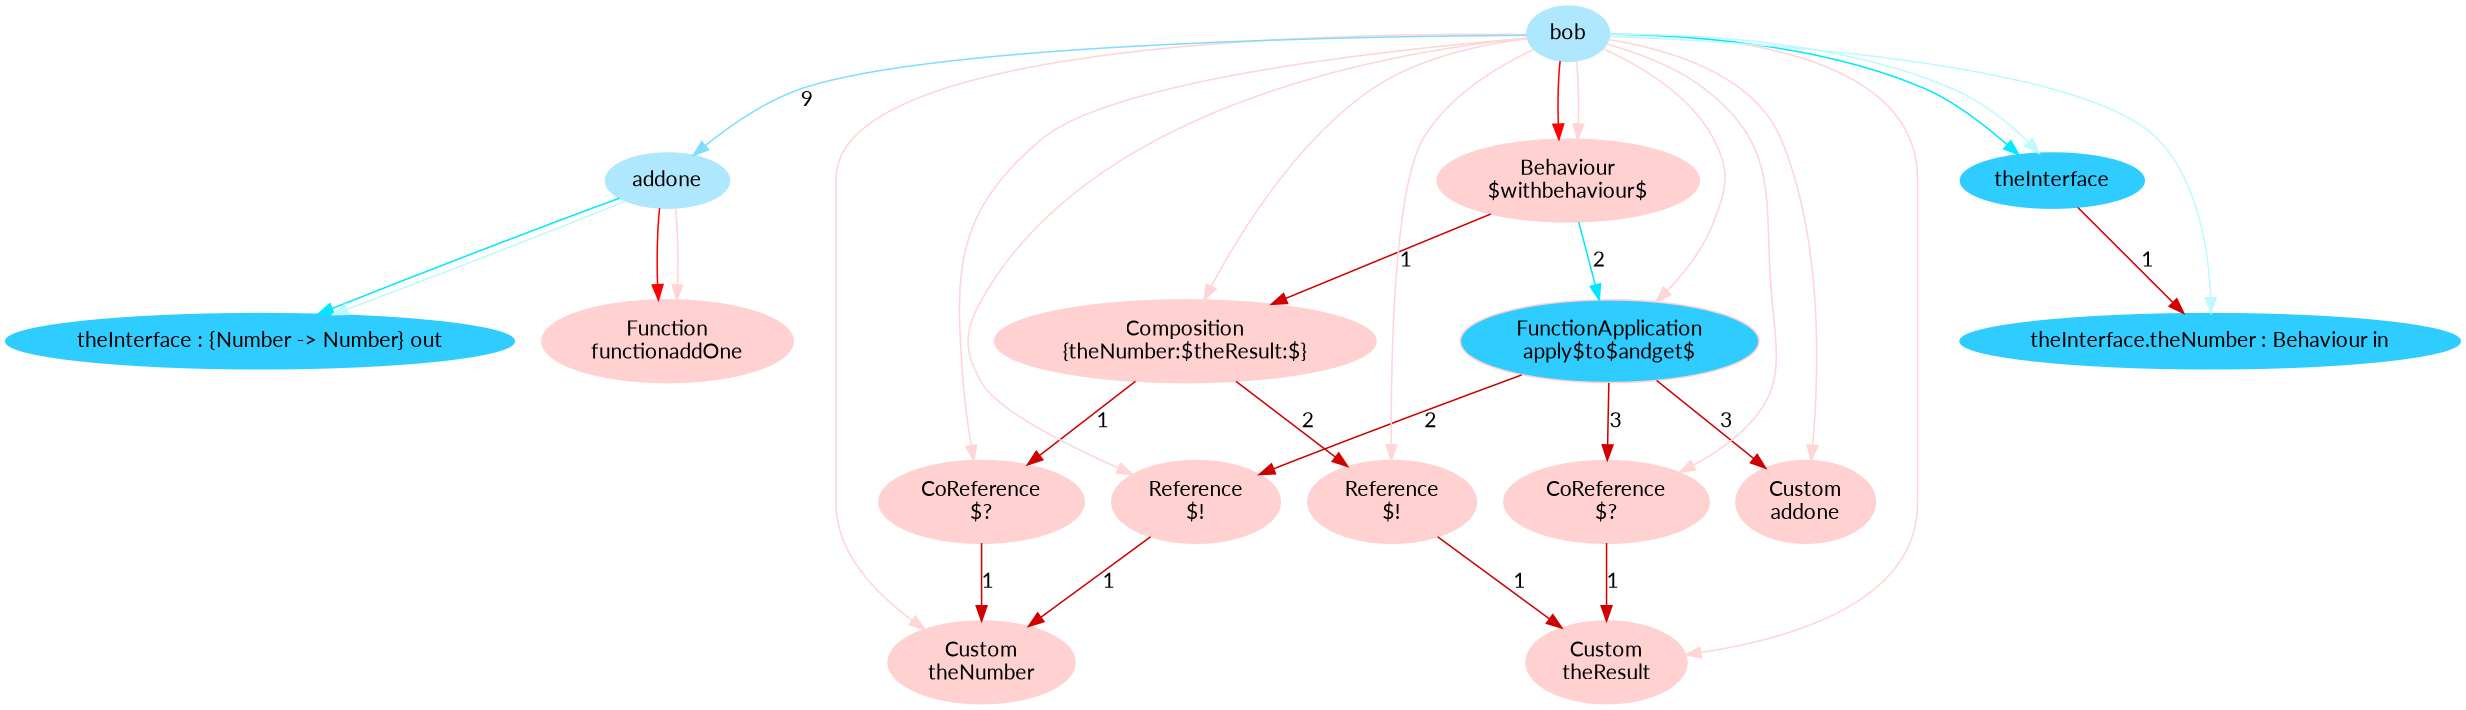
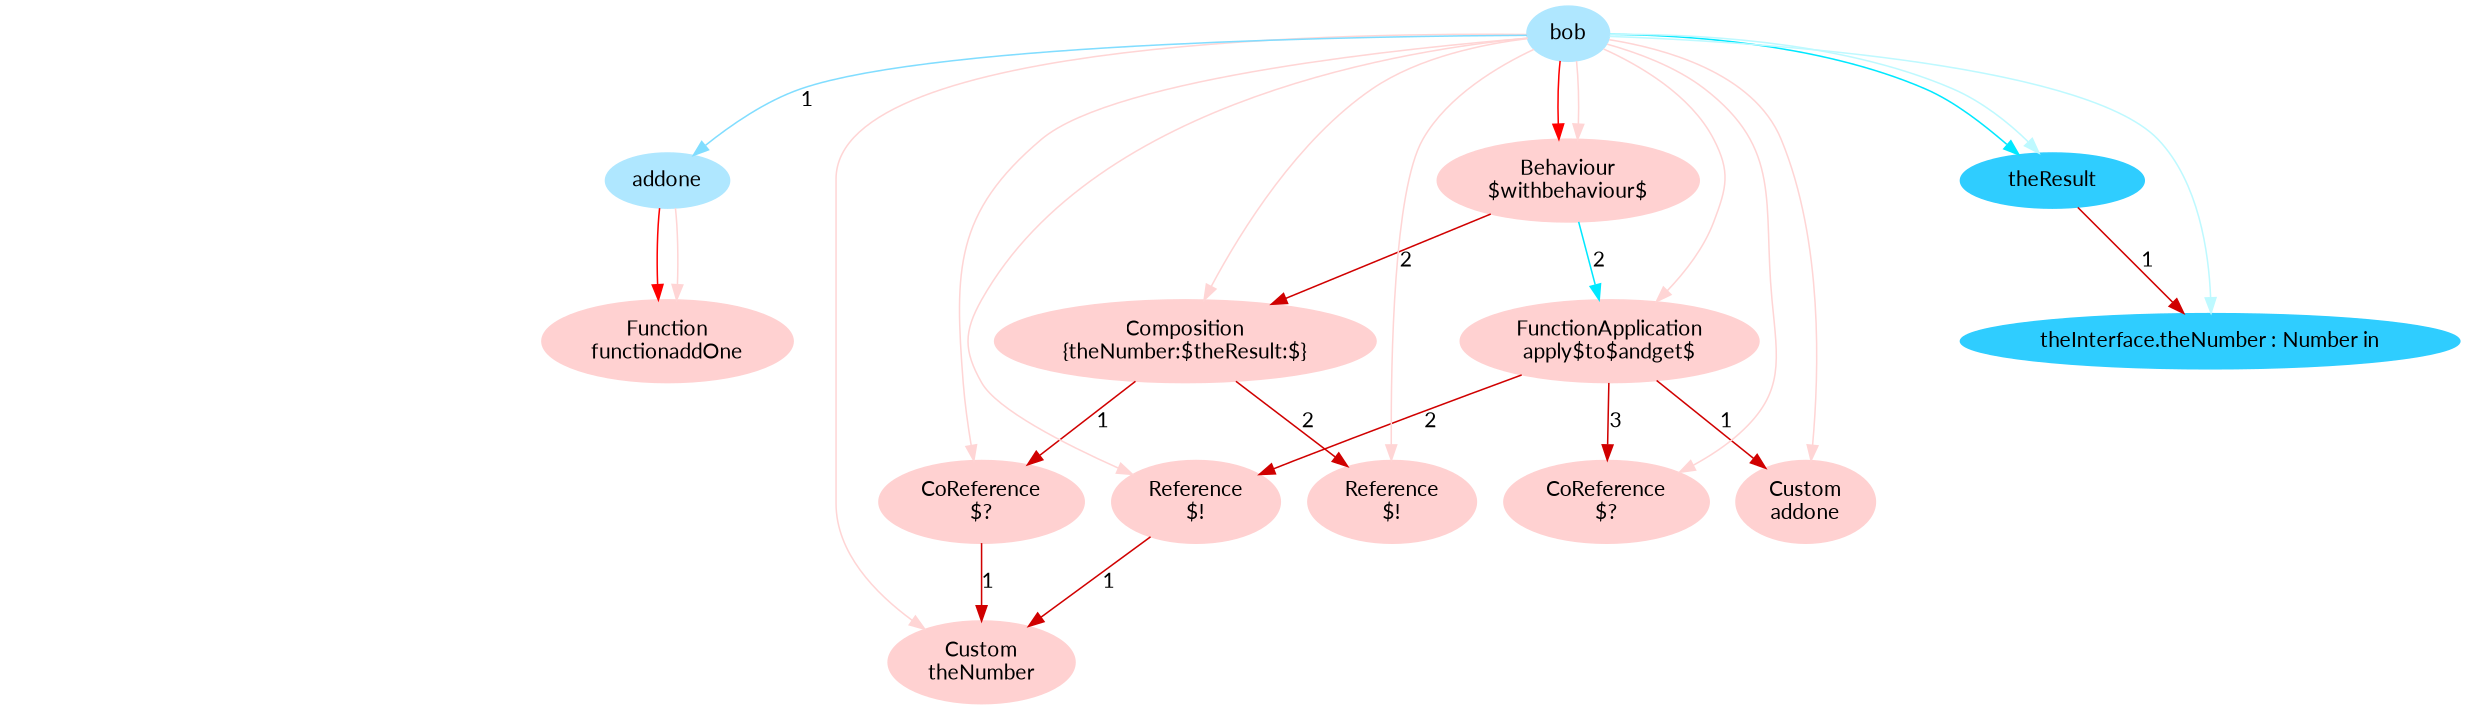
  digraph {
    fontname=Lato
    node [color="#ffd1d1" fontname=Lato shape=ellipse style=filled]
    edge [arrowHead=normal arrowsize=1 color="#d00000" dir=forward fontname=Lato]
    n1 [label="Function\nfunctionaddOne"]
    n2 [label="Custom\ntheNumber"]
    n3 [label="CoReference\n$?"]
-   n4 [label="Custom\ntheResult"]
    n5 [label="Reference\n$!"]
    n6 [label="Composition\n{theNumber:$theResult:$}"]
    n7 [label="Custom\naddone"]
    n8 [label="Reference\n$!"]
    n9 [label="CoReference\n$?"]
-   n10 [label="FunctionApplication\napply$to$andget$" fillcolor="#2fcdff"]
+   n10 [label="FunctionApplication\napply$to$andget$"]
    n11 [label="Behaviour\n$withbehaviour$"]
    n12 [color="#afe7ff" label=bob]
    n13 [color="#afe7ff" label=addone]
-   n14 [color="#2fcdff" label=theInterface]
-   n15 [color="#2fcdff" label="theInterface.theNumber : Behaviour in"]
-   n16 [color="#2fcdff" label="theInterface : {Number -> Number} out"]
+   n14 [color="#2fcdff" label=theResult]
+   n15 [color="#2fcdff" label="theInterface.theNumber : Number in"]
    n3 -> n2 [label=1]
-   n5 -> n4 [label=1]
    n6 -> n3 [label=1]
    n6 -> n5 [label=2]
    n8 -> n2 [label=1]
-   n9 -> n4 [label=1]
-   n10 -> n7 [label=3]
+   n10 -> n7 [label=1]
    n10 -> n8 [label=2]
    n10 -> n9 [label=3]
-   n11 -> n6 [label=1]
+   n11 -> n6 [label=2]
    n11 -> n10 [color="#00e8ff" label=2]
    n12 -> n2 [color="#ffd5d5"]
    n12 -> n3 [color="#ffd5d5"]
-   n12 -> n4 [color="#ffd5d5"]
    n12 -> n5 [color="#ffd5d5"]
    n12 -> n6 [color="#ffd5d5"]
    n12 -> n7 [color="#ffd5d5"]
    n12 -> n8 [color="#ffd5d5"]
    n12 -> n9 [color="#ffd5d5"]
    n12 -> n10 [color="#ffd5d5"]
    n12 -> n11 [color="#ff0000"]
    n12 -> n11 [color="#ffd5d5"]
-   n12 -> n13 [color="#81ddff" label=9]
+   n12 -> n13 [color="#81ddff" label=1]
    n12 -> n14 [color="#00e8ff"]
    n12 -> n14 [color="#bef9ff"]
    n12 -> n15 [color="#bef9ff"]
    n13 -> n1 [color="#ff0000"]
    n13 -> n1 [color="#ffd5d5"]
-   n13 -> n16 [color="#00e8ff"]
-   n13 -> n16 [color="#bef9ff"]
    n14 -> n15 [label=1]
  }
